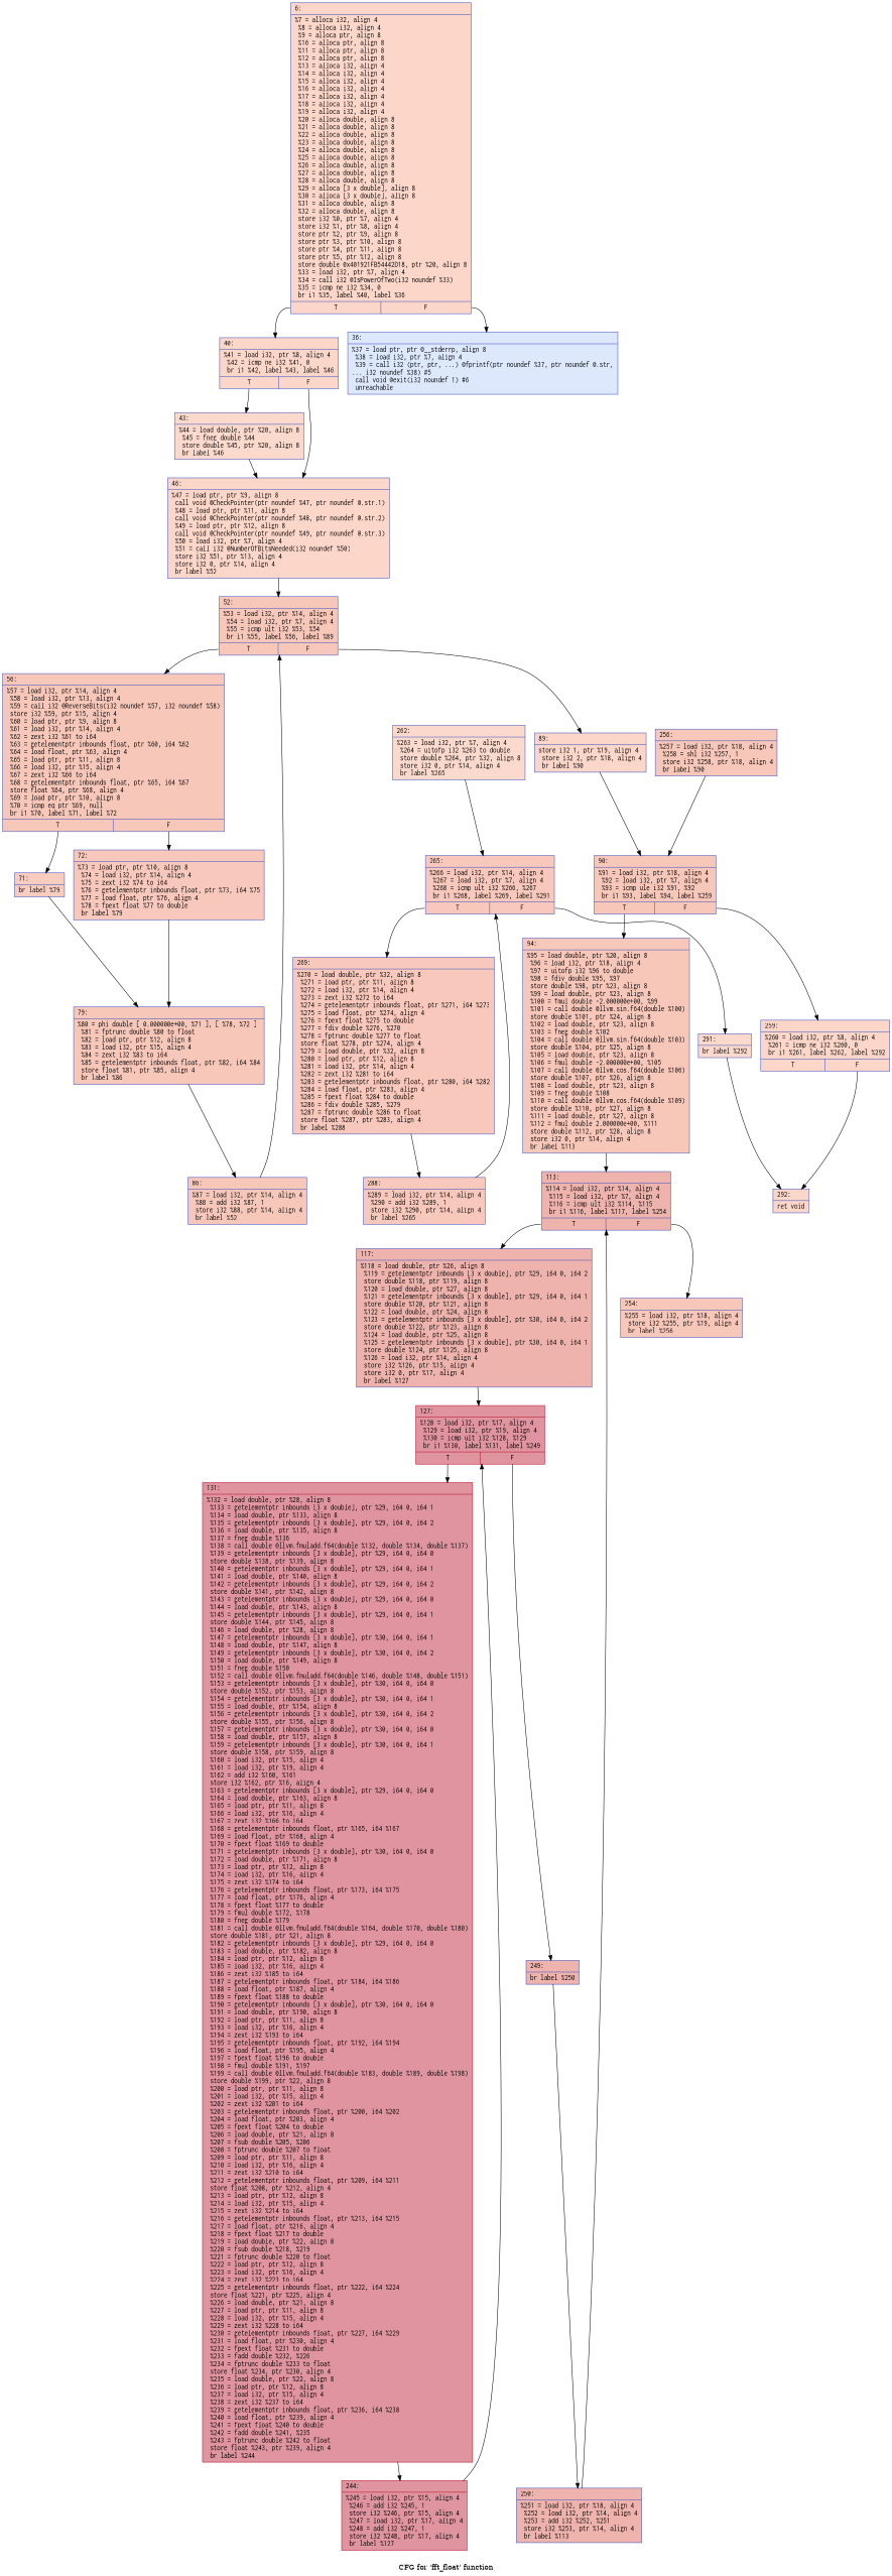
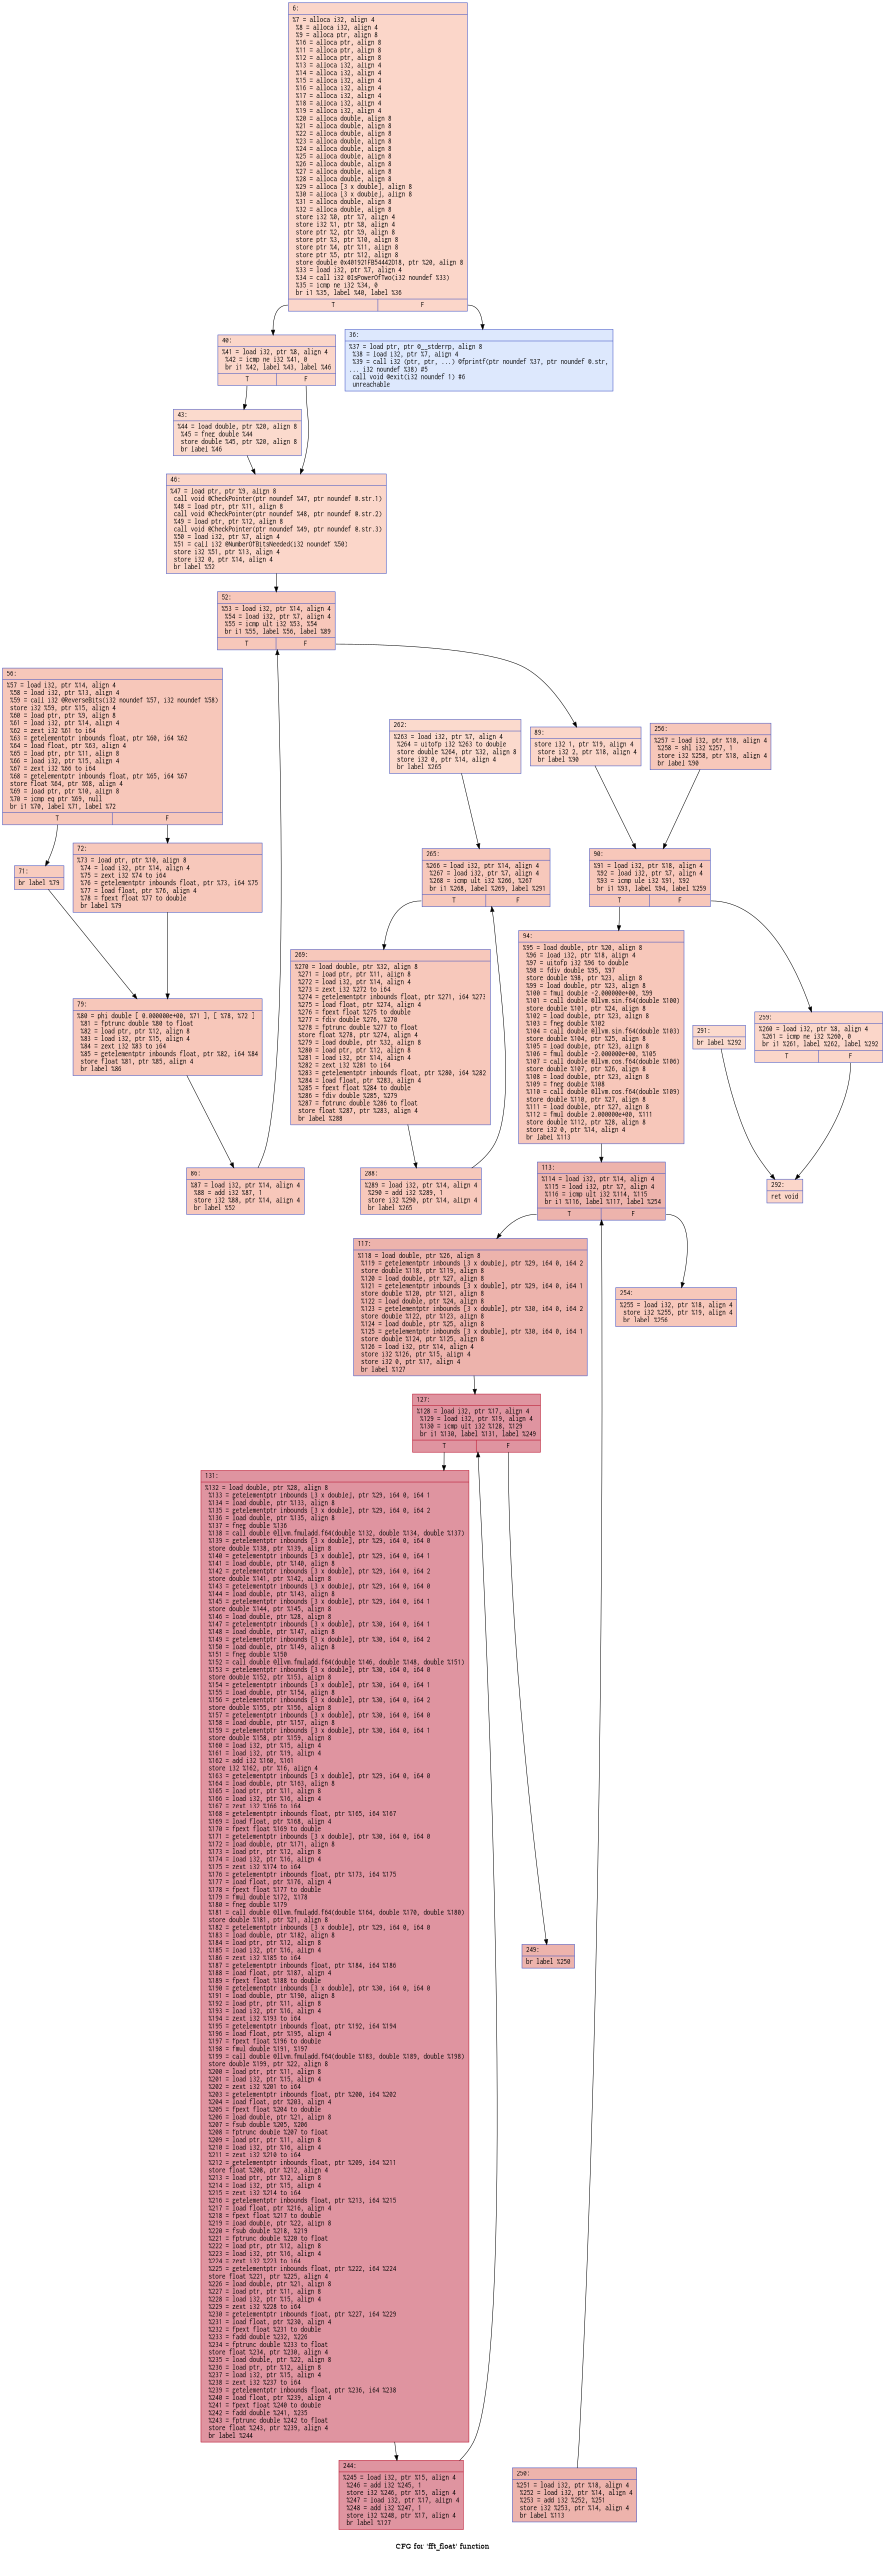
  digraph {
    label="CFG for 'fft_float' function"
    node [color="#3d50c3ff" fillcolor="#ec7f6370" fontname=Courier shape=record style=filled]
    n1 [fillcolor="#f6a38570" label="{6:\l|  %7 = alloca i32, align 4\l  %8 = alloca i32, align 4\l  %9 = alloca ptr, align 8\l  %16 = alloca ptr, align 8\l  %11 = alloca ptr, align 8\l  %12 = alloca ptr, align 8\l  %13 = alloca i32, align 4\l  %14 = alloca i32, align 4\l  %15 = alloca i32, align 4\l  %16 = alloca i32, align 4\l  %17 = alloca i32, align 4\l  %18 = alloca i32, align 4\l  %19 = alloca i32, align 4\l  %20 = alloca double, align 8\l  %21 = alloca double, align 8\l  %22 = alloca double, align 8\l  %23 = alloca double, align 8\l  %24 = alloca double, align 8\l  %25 = alloca double, align 8\l  %26 = alloca double, align 8\l  %27 = alloca double, align 8\l  %28 = alloca double, align 8\l  %29 = alloca [3 x double], align 8\l  %30 = alloca [3 x double], align 8\l  %31 = alloca double, align 8\l  %32 = alloca double, align 8\l  store i32 %0, ptr %7, align 4\l  store i32 %1, ptr %8, align 4\l  store ptr %2, ptr %9, align 8\l  store ptr %3, ptr %10, align 8\l  store ptr %4, ptr %11, align 8\l  store ptr %5, ptr %12, align 8\l  store double 0x401921FB54442D18, ptr %20, align 8\l  %33 = load i32, ptr %7, align 4\l  %34 = call i32 @IsPowerOfTwo(i32 noundef %33)\l  %35 = icmp ne i32 %34, 0\l  br i1 %35, label %40, label %36\l|{<s0>T|<s1>F}}"]
    n2 [fillcolor="#f6a38570" label="{40:\l|  %41 = load i32, ptr %8, align 4\l  %42 = icmp ne i32 %41, 0\l  br i1 %42, label %43, label %46\l|{<s0>T|<s1>F}}"]
    n3 [fillcolor="#b2ccfb70" label="{36:\l|  %37 = load ptr, ptr @__stderrp, align 8\l  %38 = load i32, ptr %7, align 4\l  %39 = call i32 (ptr, ptr, ...) @fprintf(ptr noundef %37, ptr noundef @.str,\l... i32 noundef %38) #5\l  call void @exit(i32 noundef 1) #6\l  unreachable\l}"]
    n4 [fillcolor="#f7ac8e70" label="{43:\l|  %44 = load double, ptr %20, align 8\l  %45 = fneg double %44\l  store double %45, ptr %20, align 8\l  br label %46\l}"]
    n5 [fillcolor="#f6a38570" label="{46:\l|  %47 = load ptr, ptr %9, align 8\l  call void @CheckPointer(ptr noundef %47, ptr noundef @.str.1)\l  %48 = load ptr, ptr %11, align 8\l  call void @CheckPointer(ptr noundef %48, ptr noundef @.str.2)\l  %49 = load ptr, ptr %12, align 8\l  call void @CheckPointer(ptr noundef %49, ptr noundef @.str.3)\l  %50 = load i32, ptr %7, align 4\l  %51 = call i32 @NumberOfBitsNeeded(i32 noundef %50)\l  store i32 %51, ptr %13, align 4\l  store i32 0, ptr %14, align 4\l  br label %52\l}"]
    n6 [label="{52:\l|  %53 = load i32, ptr %14, align 4\l  %54 = load i32, ptr %7, align 4\l  %55 = icmp ult i32 %53, %54\l  br i1 %55, label %56, label %89\l|{<s0>T|<s1>F}}"]
    n7 [label="{56:\l|  %57 = load i32, ptr %14, align 4\l  %58 = load i32, ptr %13, align 4\l  %59 = call i32 @ReverseBits(i32 noundef %57, i32 noundef %58)\l  store i32 %59, ptr %15, align 4\l  %60 = load ptr, ptr %9, align 8\l  %61 = load i32, ptr %14, align 4\l  %62 = zext i32 %61 to i64\l  %63 = getelementptr inbounds float, ptr %60, i64 %62\l  %64 = load float, ptr %63, align 4\l  %65 = load ptr, ptr %11, align 8\l  %66 = load i32, ptr %15, align 4\l  %67 = zext i32 %66 to i64\l  %68 = getelementptr inbounds float, ptr %65, i64 %67\l  store float %64, ptr %68, align 4\l  %69 = load ptr, ptr %10, align 8\l  %70 = icmp eq ptr %69, null\l  br i1 %70, label %71, label %72\l|{<s0>T|<s1>F}}"]
    n8 [fillcolor="#f6a38570" label="{89:\l|  store i32 1, ptr %19, align 4\l  store i32 2, ptr %18, align 4\l  br label %90\l}"]
    n9 [fillcolor="#f08b6e70" label="{71:\l|  br label %79\l}"]
    n10 [fillcolor="#ed836670" label="{72:\l|  %73 = load ptr, ptr %10, align 8\l  %74 = load i32, ptr %14, align 4\l  %75 = zext i32 %74 to i64\l  %76 = getelementptr inbounds float, ptr %73, i64 %75\l  %77 = load float, ptr %76, align 4\l  %78 = fpext float %77 to double\l  br label %79\l}"]
    n11 [label="{90:\l|  %91 = load i32, ptr %18, align 4\l  %92 = load i32, ptr %7, align 4\l  %93 = icmp ule i32 %91, %92\l  br i1 %93, label %94, label %259\l|{<s0>T|<s1>F}}"]
    n12 [label="{79:\l|  %80 = phi double [ 0.000000e+00, %71 ], [ %78, %72 ]\l  %81 = fptrunc double %80 to float\l  %82 = load ptr, ptr %12, align 8\l  %83 = load i32, ptr %15, align 4\l  %84 = zext i32 %83 to i64\l  %85 = getelementptr inbounds float, ptr %82, i64 %84\l  store float %81, ptr %85, align 4\l  br label %86\l}"]
    n13 [label="{94:\l|  %95 = load double, ptr %20, align 8\l  %96 = load i32, ptr %18, align 4\l  %97 = uitofp i32 %96 to double\l  %98 = fdiv double %95, %97\l  store double %98, ptr %23, align 8\l  %99 = load double, ptr %23, align 8\l  %100 = fmul double -2.000000e+00, %99\l  %101 = call double @llvm.sin.f64(double %100)\l  store double %101, ptr %24, align 8\l  %102 = load double, ptr %23, align 8\l  %103 = fneg double %102\l  %104 = call double @llvm.sin.f64(double %103)\l  store double %104, ptr %25, align 8\l  %105 = load double, ptr %23, align 8\l  %106 = fmul double -2.000000e+00, %105\l  %107 = call double @llvm.cos.f64(double %106)\l  store double %107, ptr %26, align 8\l  %108 = load double, ptr %23, align 8\l  %109 = fneg double %108\l  %110 = call double @llvm.cos.f64(double %109)\l  store double %110, ptr %27, align 8\l  %111 = load double, ptr %27, align 8\l  %112 = fmul double 2.000000e+00, %111\l  store double %112, ptr %28, align 8\l  store i32 0, ptr %14, align 4\l  br label %113\l}"]
    n14 [fillcolor="#f6a38570" label="{259:\l|  %260 = load i32, ptr %8, align 4\l  %261 = icmp ne i32 %260, 0\l  br i1 %261, label %262, label %292\l|{<s0>T|<s1>F}}"]
    n15 [label="{86:\l|  %87 = load i32, ptr %14, align 4\l  %88 = add i32 %87, 1\l  store i32 %88, ptr %14, align 4\l  br label %52\l}"]
    n16 [fillcolor="#d6524470" label="{113:\l|  %114 = load i32, ptr %14, align 4\l  %115 = load i32, ptr %7, align 4\l  %116 = icmp ult i32 %114, %115\l  br i1 %116, label %117, label %254\l|{<s0>T|<s1>F}}"]
    n17 [fillcolor="#f6a38570" label="{292:\l|  ret void\l}"]
    n18 [fillcolor="#d6524470" label="{117:\l|  %118 = load double, ptr %26, align 8\l  %119 = getelementptr inbounds [3 x double], ptr %29, i64 0, i64 2\l  store double %118, ptr %119, align 8\l  %120 = load double, ptr %27, align 8\l  %121 = getelementptr inbounds [3 x double], ptr %29, i64 0, i64 1\l  store double %120, ptr %121, align 8\l  %122 = load double, ptr %24, align 8\l  %123 = getelementptr inbounds [3 x double], ptr %30, i64 0, i64 2\l  store double %122, ptr %123, align 8\l  %124 = load double, ptr %25, align 8\l  %125 = getelementptr inbounds [3 x double], ptr %30, i64 0, i64 1\l  store double %124, ptr %125, align 8\l  %126 = load i32, ptr %14, align 4\l  store i32 %126, ptr %15, align 4\l  store i32 0, ptr %17, align 4\l  br label %127\l}"]
    n19 [label="{254:\l|  %255 = load i32, ptr %18, align 4\l  store i32 %255, ptr %19, align 4\l  br label %256\l}"]
    n20 [fillcolor="#f7ac8e70" label="{262:\l|  %263 = load i32, ptr %7, align 4\l  %264 = uitofp i32 %263 to double\l  store double %264, ptr %32, align 8\l  store i32 0, ptr %14, align 4\l  br label %265\l}"]
    n21 [fillcolor="#ed836670" label="{265:\l|  %266 = load i32, ptr %14, align 4\l  %267 = load i32, ptr %7, align 4\l  %268 = icmp ult i32 %266, %267\l  br i1 %268, label %269, label %291\l|{<s0>T|<s1>F}}"]
    n22 [color="#b70d28ff" fillcolor="#b70d2870" label="{127:\l|  %128 = load i32, ptr %17, align 4\l  %129 = load i32, ptr %19, align 4\l  %130 = icmp ult i32 %128, %129\l  br i1 %130, label %131, label %249\l|{<s0>T|<s1>F}}"]
    n23 [color="#b70d28ff" fillcolor="#b70d2870" label="{131:\l|  %132 = load double, ptr %28, align 8\l  %133 = getelementptr inbounds [3 x double], ptr %29, i64 0, i64 1\l  %134 = load double, ptr %133, align 8\l  %135 = getelementptr inbounds [3 x double], ptr %29, i64 0, i64 2\l  %136 = load double, ptr %135, align 8\l  %137 = fneg double %136\l  %138 = call double @llvm.fmuladd.f64(double %132, double %134, double %137)\l  %139 = getelementptr inbounds [3 x double], ptr %29, i64 0, i64 0\l  store double %138, ptr %139, align 8\l  %140 = getelementptr inbounds [3 x double], ptr %29, i64 0, i64 1\l  %141 = load double, ptr %140, align 8\l  %142 = getelementptr inbounds [3 x double], ptr %29, i64 0, i64 2\l  store double %141, ptr %142, align 8\l  %143 = getelementptr inbounds [3 x double], ptr %29, i64 0, i64 0\l  %144 = load double, ptr %143, align 8\l  %145 = getelementptr inbounds [3 x double], ptr %29, i64 0, i64 1\l  store double %144, ptr %145, align 8\l  %146 = load double, ptr %28, align 8\l  %147 = getelementptr inbounds [3 x double], ptr %30, i64 0, i64 1\l  %148 = load double, ptr %147, align 8\l  %149 = getelementptr inbounds [3 x double], ptr %30, i64 0, i64 2\l  %150 = load double, ptr %149, align 8\l  %151 = fneg double %150\l  %152 = call double @llvm.fmuladd.f64(double %146, double %148, double %151)\l  %153 = getelementptr inbounds [3 x double], ptr %30, i64 0, i64 0\l  store double %152, ptr %153, align 8\l  %154 = getelementptr inbounds [3 x double], ptr %30, i64 0, i64 1\l  %155 = load double, ptr %154, align 8\l  %156 = getelementptr inbounds [3 x double], ptr %30, i64 0, i64 2\l  store double %155, ptr %156, align 8\l  %157 = getelementptr inbounds [3 x double], ptr %30, i64 0, i64 0\l  %158 = load double, ptr %157, align 8\l  %159 = getelementptr inbounds [3 x double], ptr %30, i64 0, i64 1\l  store double %158, ptr %159, align 8\l  %160 = load i32, ptr %15, align 4\l  %161 = load i32, ptr %19, align 4\l  %162 = add i32 %160, %161\l  store i32 %162, ptr %16, align 4\l  %163 = getelementptr inbounds [3 x double], ptr %29, i64 0, i64 0\l  %164 = load double, ptr %163, align 8\l  %165 = load ptr, ptr %11, align 8\l  %166 = load i32, ptr %16, align 4\l  %167 = zext i32 %166 to i64\l  %168 = getelementptr inbounds float, ptr %165, i64 %167\l  %169 = load float, ptr %168, align 4\l  %170 = fpext float %169 to double\l  %171 = getelementptr inbounds [3 x double], ptr %30, i64 0, i64 0\l  %172 = load double, ptr %171, align 8\l  %173 = load ptr, ptr %12, align 8\l  %174 = load i32, ptr %16, align 4\l  %175 = zext i32 %174 to i64\l  %176 = getelementptr inbounds float, ptr %173, i64 %175\l  %177 = load float, ptr %176, align 4\l  %178 = fpext float %177 to double\l  %179 = fmul double %172, %178\l  %180 = fneg double %179\l  %181 = call double @llvm.fmuladd.f64(double %164, double %170, double %180)\l  store double %181, ptr %21, align 8\l  %182 = getelementptr inbounds [3 x double], ptr %29, i64 0, i64 0\l  %183 = load double, ptr %182, align 8\l  %184 = load ptr, ptr %12, align 8\l  %185 = load i32, ptr %16, align 4\l  %186 = zext i32 %185 to i64\l  %187 = getelementptr inbounds float, ptr %184, i64 %186\l  %188 = load float, ptr %187, align 4\l  %189 = fpext float %188 to double\l  %190 = getelementptr inbounds [3 x double], ptr %30, i64 0, i64 0\l  %191 = load double, ptr %190, align 8\l  %192 = load ptr, ptr %11, align 8\l  %193 = load i32, ptr %16, align 4\l  %194 = zext i32 %193 to i64\l  %195 = getelementptr inbounds float, ptr %192, i64 %194\l  %196 = load float, ptr %195, align 4\l  %197 = fpext float %196 to double\l  %198 = fmul double %191, %197\l  %199 = call double @llvm.fmuladd.f64(double %183, double %189, double %198)\l  store double %199, ptr %22, align 8\l  %200 = load ptr, ptr %11, align 8\l  %201 = load i32, ptr %15, align 4\l  %202 = zext i32 %201 to i64\l  %203 = getelementptr inbounds float, ptr %200, i64 %202\l  %204 = load float, ptr %203, align 4\l  %205 = fpext float %204 to double\l  %206 = load double, ptr %21, align 8\l  %207 = fsub double %205, %206\l  %208 = fptrunc double %207 to float\l  %209 = load ptr, ptr %11, align 8\l  %210 = load i32, ptr %16, align 4\l  %211 = zext i32 %210 to i64\l  %212 = getelementptr inbounds float, ptr %209, i64 %211\l  store float %208, ptr %212, align 4\l  %213 = load ptr, ptr %12, align 8\l  %214 = load i32, ptr %15, align 4\l  %215 = zext i32 %214 to i64\l  %216 = getelementptr inbounds float, ptr %213, i64 %215\l  %217 = load float, ptr %216, align 4\l  %218 = fpext float %217 to double\l  %219 = load double, ptr %22, align 8\l  %220 = fsub double %218, %219\l  %221 = fptrunc double %220 to float\l  %222 = load ptr, ptr %12, align 8\l  %223 = load i32, ptr %16, align 4\l  %224 = zext i32 %223 to i64\l  %225 = getelementptr inbounds float, ptr %222, i64 %224\l  store float %221, ptr %225, align 4\l  %226 = load double, ptr %21, align 8\l  %227 = load ptr, ptr %11, align 8\l  %228 = load i32, ptr %15, align 4\l  %229 = zext i32 %228 to i64\l  %230 = getelementptr inbounds float, ptr %227, i64 %229\l  %231 = load float, ptr %230, align 4\l  %232 = fpext float %231 to double\l  %233 = fadd double %232, %226\l  %234 = fptrunc double %233 to float\l  store float %234, ptr %230, align 4\l  %235 = load double, ptr %22, align 8\l  %236 = load ptr, ptr %12, align 8\l  %237 = load i32, ptr %15, align 4\l  %238 = zext i32 %237 to i64\l  %239 = getelementptr inbounds float, ptr %236, i64 %238\l  %240 = load float, ptr %239, align 4\l  %241 = fpext float %240 to double\l  %242 = fadd double %241, %235\l  %243 = fptrunc double %242 to float\l  store float %243, ptr %239, align 4\l  br label %244\l}"]
    n24 [fillcolor="#d6524470" label="{249:\l|  br label %250\l}"]
    n25 [label="{256:\l|  %257 = load i32, ptr %18, align 4\l  %258 = shl i32 %257, 1\l  store i32 %258, ptr %18, align 4\l  br label %90\l}"]
    n26 [color="#b70d28ff" fillcolor="#b70d2870" label="{244:\l|  %245 = load i32, ptr %15, align 4\l  %246 = add i32 %245, 1\l  store i32 %246, ptr %15, align 4\l  %247 = load i32, ptr %17, align 4\l  %248 = add i32 %247, 1\l  store i32 %248, ptr %17, align 4\l  br label %127\l}"]
    n27 [fillcolor="#d6524470" label="{250:\l|  %251 = load i32, ptr %18, align 4\l  %252 = load i32, ptr %14, align 4\l  %253 = add i32 %252, %251\l  store i32 %253, ptr %14, align 4\l  br label %113\l}"]
    n28 [fillcolor="#ed836670" label="{269:\l|  %270 = load double, ptr %32, align 8\l  %271 = load ptr, ptr %11, align 8\l  %272 = load i32, ptr %14, align 4\l  %273 = zext i32 %272 to i64\l  %274 = getelementptr inbounds float, ptr %271, i64 %273\l  %275 = load float, ptr %274, align 4\l  %276 = fpext float %275 to double\l  %277 = fdiv double %276, %270\l  %278 = fptrunc double %277 to float\l  store float %278, ptr %274, align 4\l  %279 = load double, ptr %32, align 8\l  %280 = load ptr, ptr %12, align 8\l  %281 = load i32, ptr %14, align 4\l  %282 = zext i32 %281 to i64\l  %283 = getelementptr inbounds float, ptr %280, i64 %282\l  %284 = load float, ptr %283, align 4\l  %285 = fpext float %284 to double\l  %286 = fdiv double %285, %279\l  %287 = fptrunc double %286 to float\l  store float %287, ptr %283, align 4\l  br label %288\l}"]
    n29 [fillcolor="#f7ac8e70" label="{291:\l|  br label %292\l}"]
    n30 [fillcolor="#ed836670" label="{288:\l|  %289 = load i32, ptr %14, align 4\l  %290 = add i32 %289, 1\l  store i32 %290, ptr %14, align 4\l  br label %265\l}"]
    n1 -> n2 [tailport=s0]
    n1 -> n3 [tailport=s1]
    n2 -> n4 [tailport=s0]
    n2 -> n5 [tailport=s1]
    n4 -> n5
    n5 -> n6
-   n6 -> n7 [tailport=s0]
    n6 -> n8 [tailport=s1]
    n7 -> n9 [tailport=s0]
    n7 -> n10 [tailport=s1]
    n8 -> n11
    n9 -> n12
    n10 -> n12
    n11 -> n13 [tailport=s0]
    n11 -> n14 [tailport=s1]
    n12 -> n15
    n13 -> n16
    n14 -> n17 [tailport=s1]
    n15 -> n6
    n16 -> n18 [tailport=s0]
    n16 -> n19 [tailport=s1]
    n18 -> n22
    n20 -> n21
    n21 -> n28 [tailport=s0]
-   n21 -> n29 [tailport=s1]
    n22 -> n23 [tailport=s0]
    n22 -> n24 [tailport=s1]
    n23 -> n26
-   n24 -> n27
    n25 -> n11
    n26 -> n22
    n27 -> n16
    n28 -> n30
    n29 -> n17
    n30 -> n21
  }
